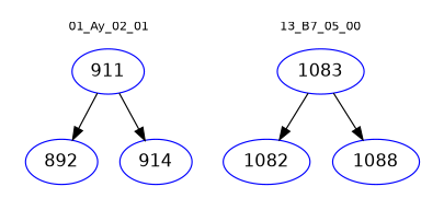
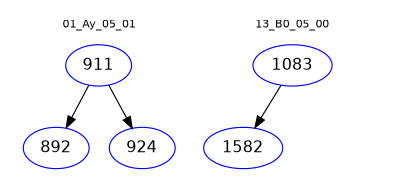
  digraph {
    fontname="DejaVu Sans"
    node [color=blue fontname="DejaVu Sans"]
    edge [color=black fontname="DejaVu Sans"]
    n1 [label=911]
    n2 [label=892]
-   n3 [label=914]
+   n3 [label=924]
    n4 [label=1083]
-   n5 [label=1082]
-   n6 [label=1088]
+   n5 [label=1582]
    subgraph cluster_1 {
      color=white
      fontsize=10
-     label="01_Ay_02_01"
+     label="01_Ay_05_01"
      n1
      n2
      n3
    }
    subgraph cluster_2 {
      color=white
      fontsize=10
-     label="13_B7_05_00"
+     label="13_B0_05_00"
      n4
      n5
-     n6
    }
    n1 -> n2
    n1 -> n3
    n4 -> n5
-   n4 -> n6
  }
